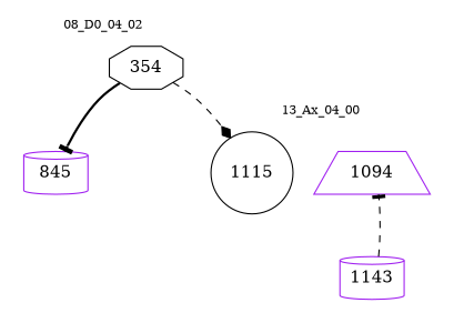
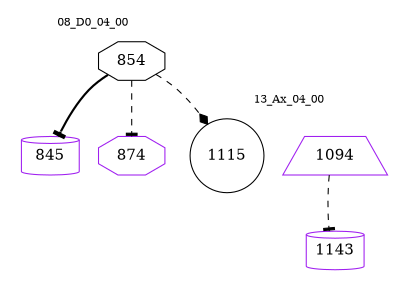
  digraph {
    node [color=purple shape=cylinder]
    edge [arrowhead=tee color=black style=dashed]
    n1 [label=1094 shape=trapezium]
    n2 [label=1143]
    n3 [color=black label=1115 shape=circle]
-   n4 [color=black label=354 shape=octagon]
+   n4 [color=black label=854 shape=octagon]
    n5 [label=845]
+   n6 [label=874 shape=octagon]
    subgraph cluster_1 {
      color=white
      fontsize=10
      label="13_Ax_04_00"
      n1
      n2
      n3
    }
    subgraph cluster_2 {
      color=white
      fontsize=10
-     label="08_D0_04_02"
+     label="08_D0_04_00"
      n4
      n5
+     n6
    }
-   n2 -> n1
+   n1 -> n2
    n4 -> n3 [arrowhead=diamond]
    n4 -> n5 [style=bold]
+   n4 -> n6
  }
